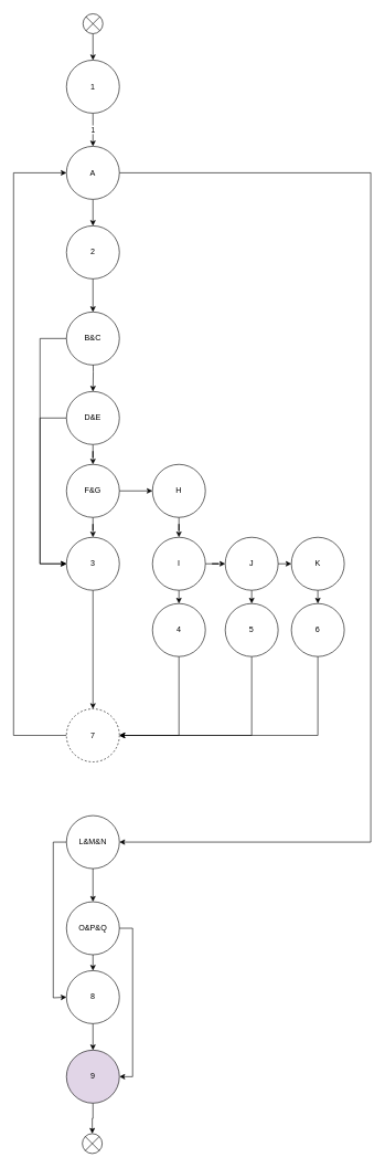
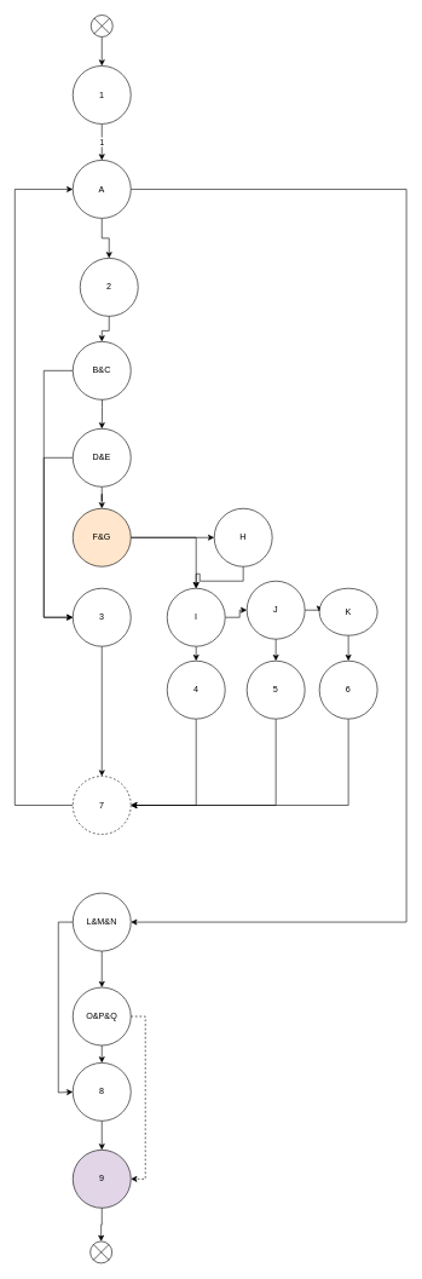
  <mxCell id="0" />
  <mxCell id="1" parent="0" />
  <mxCell id="2" value="1" style="edgeStyle=orthogonalEdgeStyle;rounded=0;orthogonalLoop=1;jettySize=auto;html=1;entryX=0.5;entryY=0;entryDx=0;entryDy=0;" parent="1" source="3" target="6" edge="1"><mxGeometry relative="1" as="geometry" /></mxCell>
  <mxCell id="3" value="1" style="ellipse;whiteSpace=wrap;html=1;aspect=fixed;" parent="1" vertex="1"><mxGeometry x="100" y="90" width="80" height="80" as="geometry" /></mxCell>
  <mxCell id="4" style="edgeStyle=orthogonalEdgeStyle;rounded=0;orthogonalLoop=1;jettySize=auto;html=1;entryX=0.5;entryY=0;entryDx=0;entryDy=0;" edge="1" parent="1" source="6" target="21"><mxGeometry relative="1" as="geometry" /></mxCell>
  <mxCell id="5" style="edgeStyle=orthogonalEdgeStyle;rounded=0;orthogonalLoop=1;jettySize=auto;html=1;exitX=1;exitY=0.5;exitDx=0;exitDy=0;entryX=1;entryY=0.5;entryDx=0;entryDy=0;" edge="1" parent="1" source="6" target="42"><mxGeometry relative="1" as="geometry"><Array as="points"><mxPoint x="560" y="260" /><mxPoint x="560" y="1270" /></Array></mxGeometry></mxCell>
  <mxCell id="6" value="&amp;nbsp;A&amp;nbsp;" style="ellipse;whiteSpace=wrap;html=1;aspect=fixed;" parent="1" vertex="1"><mxGeometry x="100" y="220" width="80" height="80" as="geometry" /></mxCell>
  <mxCell id="7" style="edgeStyle=orthogonalEdgeStyle;rounded=0;orthogonalLoop=1;jettySize=auto;html=1;entryX=0.5;entryY=0;entryDx=0;entryDy=0;" edge="1" parent="1" target="12"><mxGeometry relative="1" as="geometry"><mxPoint x="140" y="530" as="sourcePoint" /></mxGeometry></mxCell>
  <mxCell id="8" style="edgeStyle=orthogonalEdgeStyle;rounded=0;orthogonalLoop=1;jettySize=auto;html=1;entryX=0;entryY=0.5;entryDx=0;entryDy=0;" edge="1" parent="1" source="9" target="19"><mxGeometry relative="1" as="geometry"><Array as="points"><mxPoint x="60" y="510" /><mxPoint x="60" y="850" /></Array></mxGeometry></mxCell>
  <mxCell id="9" value="B&amp;amp;C" style="ellipse;whiteSpace=wrap;html=1;aspect=fixed;" parent="1" vertex="1"><mxGeometry x="100" y="470" width="80" height="80" as="geometry" /></mxCell>
  <mxCell id="10" style="edgeStyle=orthogonalEdgeStyle;rounded=0;orthogonalLoop=1;jettySize=auto;html=1;entryX=0.5;entryY=0;entryDx=0;entryDy=0;" edge="1" parent="1" source="12" target="15"><mxGeometry relative="1" as="geometry" /></mxCell>
  <mxCell id="11" style="edgeStyle=orthogonalEdgeStyle;rounded=0;orthogonalLoop=1;jettySize=auto;html=1;entryX=0;entryY=0.5;entryDx=0;entryDy=0;" edge="1" parent="1" source="12" target="19"><mxGeometry relative="1" as="geometry"><Array as="points"><mxPoint x="60" y="630" /><mxPoint x="60" y="850" /></Array></mxGeometry></mxCell>
  <mxCell id="12" value="D&amp;amp;E" style="ellipse;whiteSpace=wrap;html=1;aspect=fixed;" parent="1" vertex="1"><mxGeometry x="100" y="590" width="80" height="80" as="geometry" /></mxCell>
- <mxCell id="13" style="edgeStyle=orthogonalEdgeStyle;rounded=0;orthogonalLoop=1;jettySize=auto;html=1;" edge="1" parent="1" source="15" target="19"><mxGeometry relative="1" as="geometry" /></mxCell>
+ <mxCell id="13" style="edgeStyle=orthogonalEdgeStyle;rounded=0;orthogonalLoop=1;jettySize=auto;html=1;" edge="1" parent="1" source="15" target="28"><mxGeometry relative="1" as="geometry" /></mxCell>
  <mxCell id="14" style="edgeStyle=orthogonalEdgeStyle;rounded=0;orthogonalLoop=1;jettySize=auto;html=1;entryX=0;entryY=0.5;entryDx=0;entryDy=0;" edge="1" parent="1" source="15" target="23"><mxGeometry relative="1" as="geometry" /></mxCell>
- <mxCell id="15" value="F&amp;amp;G" style="ellipse;whiteSpace=wrap;html=1;aspect=fixed;" parent="1" vertex="1"><mxGeometry x="100" y="700" width="80" height="80" as="geometry" /></mxCell>
+ <mxCell id="15" value="F&amp;amp;G" style="ellipse;whiteSpace=wrap;html=1;aspect=fixed;fillColor=#ffe6cc;" parent="1" vertex="1"><mxGeometry x="100" y="700" width="80" height="80" as="geometry" /></mxCell>
  <mxCell id="16" style="edgeStyle=orthogonalEdgeStyle;rounded=0;orthogonalLoop=1;jettySize=auto;html=1;entryX=0.5;entryY=0;entryDx=0;entryDy=0;" edge="1" parent="1" source="17" target="3"><mxGeometry relative="1" as="geometry" /></mxCell>
  <mxCell id="17" value="" style="verticalLabelPosition=bottom;verticalAlign=top;html=1;shape=mxgraph.flowchart.or;" vertex="1" parent="1"><mxGeometry x="125" y="20" width="30" height="30" as="geometry" /></mxCell>
  <mxCell id="18" style="edgeStyle=orthogonalEdgeStyle;rounded=0;orthogonalLoop=1;jettySize=auto;html=1;" edge="1" parent="1" source="19" target="25"><mxGeometry relative="1" as="geometry" /></mxCell>
  <mxCell id="19" value="3" style="ellipse;whiteSpace=wrap;html=1;aspect=fixed;" vertex="1" parent="1"><mxGeometry x="100" y="810" width="80" height="80" as="geometry" /></mxCell>
  <mxCell id="20" style="edgeStyle=orthogonalEdgeStyle;rounded=0;orthogonalLoop=1;jettySize=auto;html=1;" edge="1" parent="1" source="21" target="9"><mxGeometry relative="1" as="geometry" /></mxCell>
- <mxCell id="21" value="2" style="ellipse;whiteSpace=wrap;html=1;aspect=fixed;" vertex="1" parent="1"><mxGeometry x="100" y="340" width="80" height="80" as="geometry" /></mxCell>
+ <mxCell id="21" value="2" style="ellipse;whiteSpace=wrap;html=1;aspect=fixed;" vertex="1" parent="1"><mxGeometry x="110" y="355" width="80" height="80" as="geometry" /></mxCell>
  <mxCell id="22" style="edgeStyle=orthogonalEdgeStyle;rounded=0;orthogonalLoop=1;jettySize=auto;html=1;" edge="1" parent="1" source="23" target="28"><mxGeometry relative="1" as="geometry" /></mxCell>
- <mxCell id="23" value="H" style="ellipse;whiteSpace=wrap;html=1;aspect=fixed;" vertex="1" parent="1"><mxGeometry x="230" y="700" width="80" height="80" as="geometry" /></mxCell>
+ <mxCell id="23" value="H" style="ellipse;whiteSpace=wrap;html=1;aspect=fixed;" vertex="1" parent="1"><mxGeometry x="295" y="700" width="80" height="80" as="geometry" /></mxCell>
  <mxCell id="24" style="edgeStyle=orthogonalEdgeStyle;rounded=0;orthogonalLoop=1;jettySize=auto;html=1;entryX=0;entryY=0.5;entryDx=0;entryDy=0;" edge="1" parent="1" source="25" target="6"><mxGeometry relative="1" as="geometry"><Array as="points"><mxPoint x="20" y="1109" /><mxPoint x="20" y="260" /></Array></mxGeometry></mxCell>
  <mxCell id="25" value="7" style="ellipse;whiteSpace=wrap;html=1;aspect=fixed;dashed=1;" vertex="1" parent="1"><mxGeometry x="100" y="1069" width="80" height="80" as="geometry" /></mxCell>
  <mxCell id="26" style="edgeStyle=orthogonalEdgeStyle;rounded=0;orthogonalLoop=1;jettySize=auto;html=1;exitX=0.5;exitY=1;exitDx=0;exitDy=0;entryX=0.5;entryY=0;entryDx=0;entryDy=0;" edge="1" parent="1" source="28" target="30"><mxGeometry relative="1" as="geometry" /></mxCell>
  <mxCell id="27" style="edgeStyle=orthogonalEdgeStyle;rounded=0;orthogonalLoop=1;jettySize=auto;html=1;entryX=0;entryY=0.5;entryDx=0;entryDy=0;" edge="1" parent="1" source="28" target="33"><mxGeometry relative="1" as="geometry" /></mxCell>
  <mxCell id="28" value="I" style="ellipse;whiteSpace=wrap;html=1;aspect=fixed;" vertex="1" parent="1"><mxGeometry x="230" y="810" width="80" height="80" as="geometry" /></mxCell>
  <mxCell id="29" style="edgeStyle=orthogonalEdgeStyle;rounded=0;orthogonalLoop=1;jettySize=auto;html=1;entryX=1;entryY=0.5;entryDx=0;entryDy=0;" edge="1" parent="1" source="30" target="25"><mxGeometry relative="1" as="geometry"><Array as="points"><mxPoint x="270" y="1109" /></Array></mxGeometry></mxCell>
  <mxCell id="30" value="4" style="ellipse;whiteSpace=wrap;html=1;aspect=fixed;" vertex="1" parent="1"><mxGeometry x="230" y="910" width="80" height="80" as="geometry" /></mxCell>
  <mxCell id="31" style="edgeStyle=orthogonalEdgeStyle;rounded=0;orthogonalLoop=1;jettySize=auto;html=1;exitX=0.5;exitY=1;exitDx=0;exitDy=0;entryX=0.5;entryY=0;entryDx=0;entryDy=0;" edge="1" parent="1" source="33" target="35"><mxGeometry relative="1" as="geometry" /></mxCell>
  <mxCell id="32" style="edgeStyle=orthogonalEdgeStyle;rounded=0;orthogonalLoop=1;jettySize=auto;html=1;exitX=1;exitY=0.5;exitDx=0;exitDy=0;entryX=0;entryY=0.5;entryDx=0;entryDy=0;" edge="1" parent="1" source="33" target="37"><mxGeometry relative="1" as="geometry" /></mxCell>
- <mxCell id="33" value="J" style="ellipse;whiteSpace=wrap;html=1;aspect=fixed;" vertex="1" parent="1"><mxGeometry x="340" y="810" width="80" height="80" as="geometry" /></mxCell>
+ <mxCell id="33" value="J" style="ellipse;whiteSpace=wrap;html=1;aspect=fixed;" vertex="1" parent="1"><mxGeometry x="340" y="800" width="80" height="80" as="geometry" /></mxCell>
  <mxCell id="34" style="edgeStyle=orthogonalEdgeStyle;rounded=0;orthogonalLoop=1;jettySize=auto;html=1;entryX=1;entryY=0.5;entryDx=0;entryDy=0;" edge="1" parent="1" source="35" target="25"><mxGeometry relative="1" as="geometry"><Array as="points"><mxPoint x="380" y="1109" /></Array></mxGeometry></mxCell>
  <mxCell id="35" value="5" style="ellipse;whiteSpace=wrap;html=1;aspect=fixed;" vertex="1" parent="1"><mxGeometry x="340" y="910" width="80" height="80" as="geometry" /></mxCell>
  <mxCell id="36" style="edgeStyle=orthogonalEdgeStyle;rounded=0;orthogonalLoop=1;jettySize=auto;html=1;exitX=0.5;exitY=1;exitDx=0;exitDy=0;entryX=0.5;entryY=0;entryDx=0;entryDy=0;" edge="1" parent="1" source="37" target="39"><mxGeometry relative="1" as="geometry" /></mxCell>
- <mxCell id="37" value="K" style="ellipse;whiteSpace=wrap;html=1;aspect=fixed;" vertex="1" parent="1"><mxGeometry x="440" y="810" width="80" height="80" as="geometry" /></mxCell>
+ <mxCell id="37" value="K" style="ellipse;whiteSpace=wrap;html=1;aspect=fixed;" vertex="1" parent="1"><mxGeometry x="440" y="810" width="80" height="65" as="geometry" /></mxCell>
  <mxCell id="38" style="edgeStyle=orthogonalEdgeStyle;rounded=0;orthogonalLoop=1;jettySize=auto;html=1;entryX=1;entryY=0.5;entryDx=0;entryDy=0;" edge="1" parent="1" source="39" target="25"><mxGeometry relative="1" as="geometry"><Array as="points"><mxPoint x="480" y="1109" /></Array></mxGeometry></mxCell>
  <mxCell id="39" value="6" style="ellipse;whiteSpace=wrap;html=1;aspect=fixed;" vertex="1" parent="1"><mxGeometry x="440" y="910" width="80" height="80" as="geometry" /></mxCell>
  <mxCell id="40" style="edgeStyle=orthogonalEdgeStyle;rounded=0;orthogonalLoop=1;jettySize=auto;html=1;entryX=0.5;entryY=0;entryDx=0;entryDy=0;" edge="1" parent="1" source="42" target="45"><mxGeometry relative="1" as="geometry" /></mxCell>
  <mxCell id="41" style="edgeStyle=orthogonalEdgeStyle;rounded=0;orthogonalLoop=1;jettySize=auto;html=1;entryX=0;entryY=0.5;entryDx=0;entryDy=0;" edge="1" parent="1" source="42" target="47"><mxGeometry relative="1" as="geometry"><Array as="points"><mxPoint x="80" y="1270" /><mxPoint x="80" y="1505" /></Array></mxGeometry></mxCell>
  <mxCell id="42" value="L&amp;amp;M&amp;amp;N" style="ellipse;whiteSpace=wrap;html=1;aspect=fixed;" vertex="1" parent="1"><mxGeometry x="100" y="1230" width="80" height="80" as="geometry" /></mxCell>
  <mxCell id="43" style="edgeStyle=orthogonalEdgeStyle;rounded=0;orthogonalLoop=1;jettySize=auto;html=1;exitX=0.5;exitY=1;exitDx=0;exitDy=0;entryX=0.5;entryY=0;entryDx=0;entryDy=0;" edge="1" parent="1" source="45" target="47"><mxGeometry relative="1" as="geometry" /></mxCell>
- <mxCell id="44" style="edgeStyle=orthogonalEdgeStyle;rounded=0;orthogonalLoop=1;jettySize=auto;html=1;entryX=1;entryY=0.5;entryDx=0;entryDy=0;" edge="1" parent="1" source="45" target="49"><mxGeometry relative="1" as="geometry"><Array as="points"><mxPoint x="200" y="1400" /><mxPoint x="200" y="1624" /></Array></mxGeometry></mxCell>
+ <mxCell id="44" style="edgeStyle=orthogonalEdgeStyle;rounded=0;orthogonalLoop=1;jettySize=auto;html=1;entryX=1;entryY=0.5;entryDx=0;entryDy=0;dashed=1;" edge="1" parent="1" source="45" target="49"><mxGeometry relative="1" as="geometry"><Array as="points"><mxPoint x="200" y="1400" /><mxPoint x="200" y="1624" /></Array></mxGeometry></mxCell>
  <mxCell id="45" value="O&amp;amp;P&amp;amp;Q" style="ellipse;whiteSpace=wrap;html=1;aspect=fixed;" vertex="1" parent="1"><mxGeometry x="100" y="1360" width="80" height="80" as="geometry" /></mxCell>
  <mxCell id="46" style="edgeStyle=orthogonalEdgeStyle;rounded=0;orthogonalLoop=1;jettySize=auto;html=1;entryX=0.5;entryY=0;entryDx=0;entryDy=0;" edge="1" parent="1" source="47" target="49"><mxGeometry relative="1" as="geometry" /></mxCell>
  <mxCell id="47" value="8" style="ellipse;whiteSpace=wrap;html=1;aspect=fixed;" vertex="1" parent="1"><mxGeometry x="100" y="1464" width="80" height="80" as="geometry" /></mxCell>
  <mxCell id="48" style="edgeStyle=orthogonalEdgeStyle;rounded=0;orthogonalLoop=1;jettySize=auto;html=1;entryX=0.5;entryY=0;entryDx=0;entryDy=0;entryPerimeter=0;" edge="1" parent="1" source="49" target="50"><mxGeometry relative="1" as="geometry" /></mxCell>
  <mxCell id="49" value="9" style="ellipse;whiteSpace=wrap;html=1;aspect=fixed;fillColor=#e1d5e7;" vertex="1" parent="1"><mxGeometry x="100" y="1584" width="80" height="80" as="geometry" /></mxCell>
  <mxCell id="50" value="" style="verticalLabelPosition=bottom;verticalAlign=top;html=1;shape=mxgraph.flowchart.or;" vertex="1" parent="1"><mxGeometry x="124" y="1710" width="30" height="30" as="geometry" /></mxCell>
